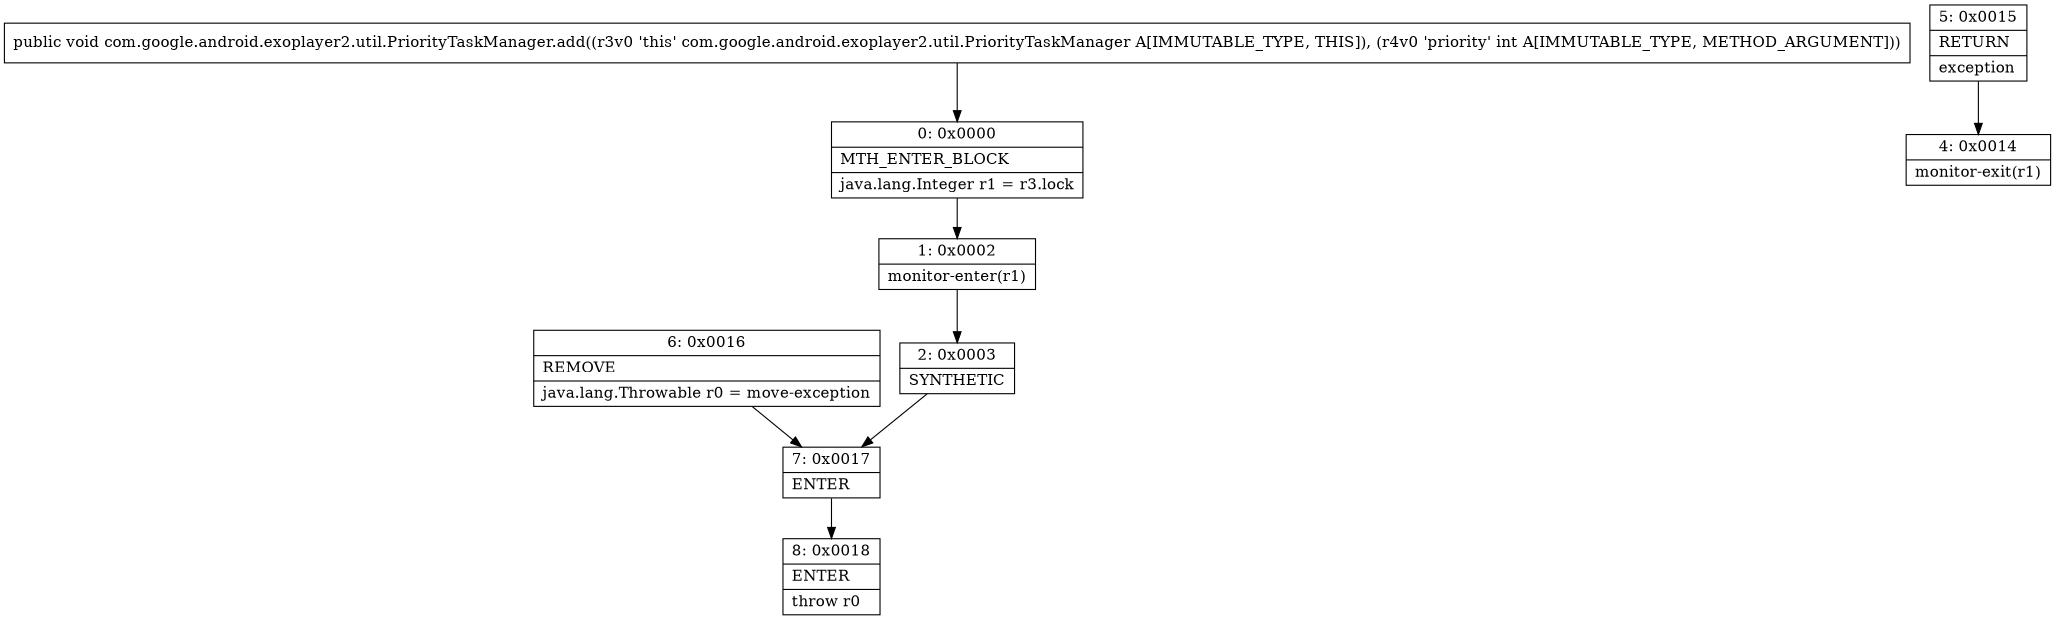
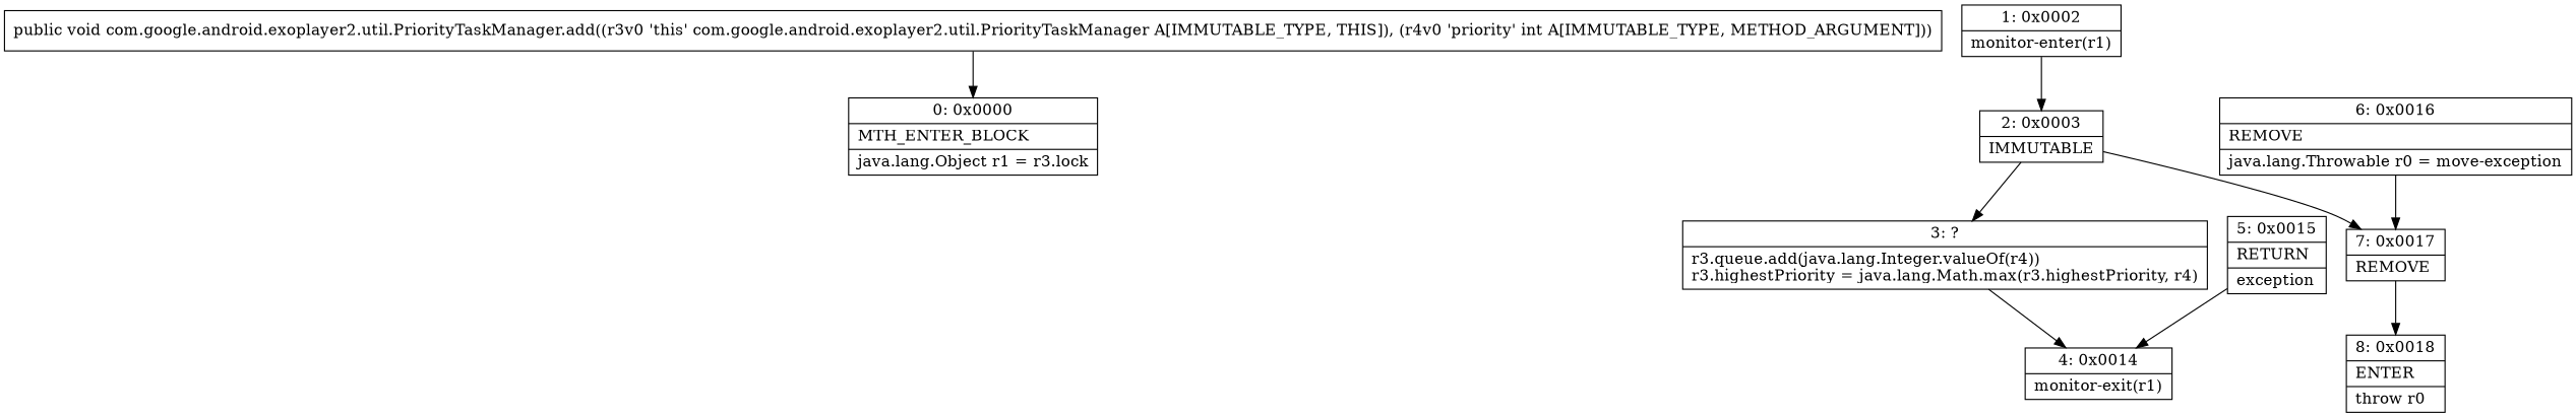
  digraph {
    node [shape=record]
-   n1 [label="{0\:\ 0x0000|MTH_ENTER_BLOCK\l|java.lang.Integer r1 = r3.lock\l}"]
+   n1 [label="{0\:\ 0x0000|MTH_ENTER_BLOCK\l|java.lang.Object r1 = r3.lock\l}"]
    n2 [label="{1\:\ 0x0002|monitor\-enter(r1)\l}"]
-   n3 [label="{2\:\ 0x0003|SYNTHETIC\l}"]
-   n5 [label="{7\:\ 0x0017|ENTER\l}"]
+   n3 [label="{2\:\ 0x0003|IMMUTABLE\l}"]
+   n4 [label="{3\:\ ?|r3.queue.add(java.lang.Integer.valueOf(r4))\lr3.highestPriority = java.lang.Math.max(r3.highestPriority, r4)\l}"]
+   n5 [label="{7\:\ 0x0017|REMOVE\l}"]
    n6 [label="{4\:\ 0x0014|monitor\-exit(r1)\l}"]
    n7 [label="{6\:\ 0x0016|REMOVE\l|java.lang.Throwable r0 = move\-exception\l}"]
    n8 [label="{5\:\ 0x0015|RETURN\l|exception\l}"]
    n9 [label="{8\:\ 0x0018|ENTER\l|throw r0\l}"]
    n10 [label="{public void com.google.android.exoplayer2.util.PriorityTaskManager.add((r3v0 'this' com.google.android.exoplayer2.util.PriorityTaskManager A[IMMUTABLE_TYPE, THIS]), (r4v0 'priority' int A[IMMUTABLE_TYPE, METHOD_ARGUMENT])) }"]
-   n1 -> n2
    n2 -> n3
+   n3 -> n4
    n3 -> n5
+   n4 -> n6
    n5 -> n9
    n7 -> n5
    n8 -> n6
    n10 -> n1
  }
